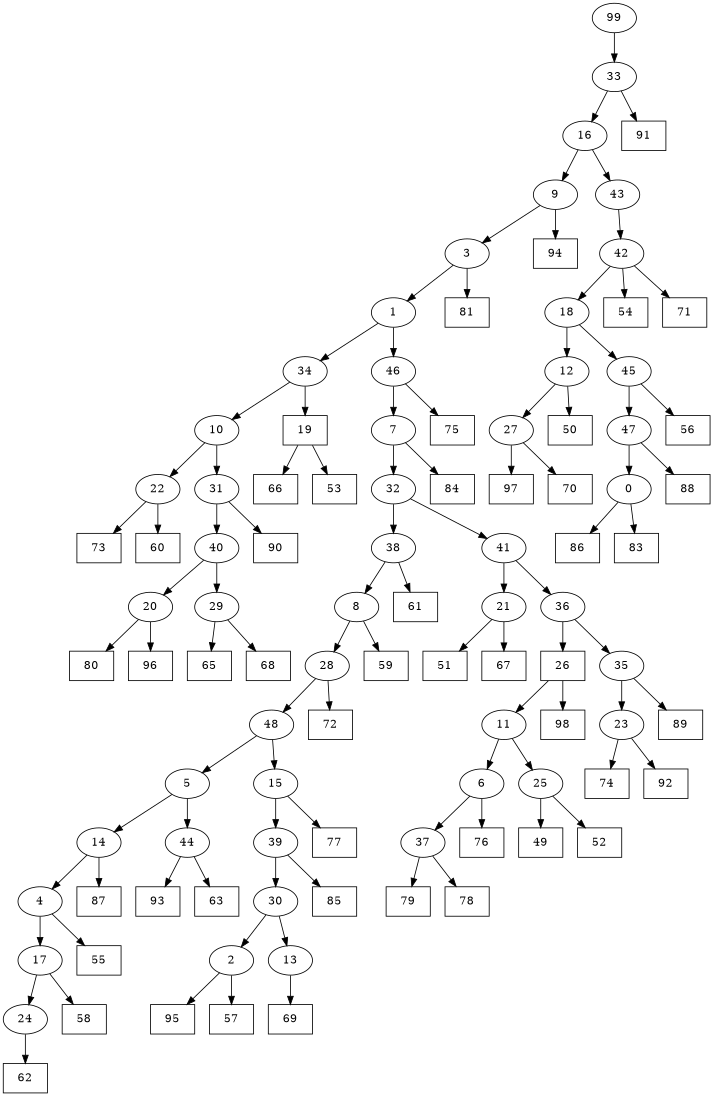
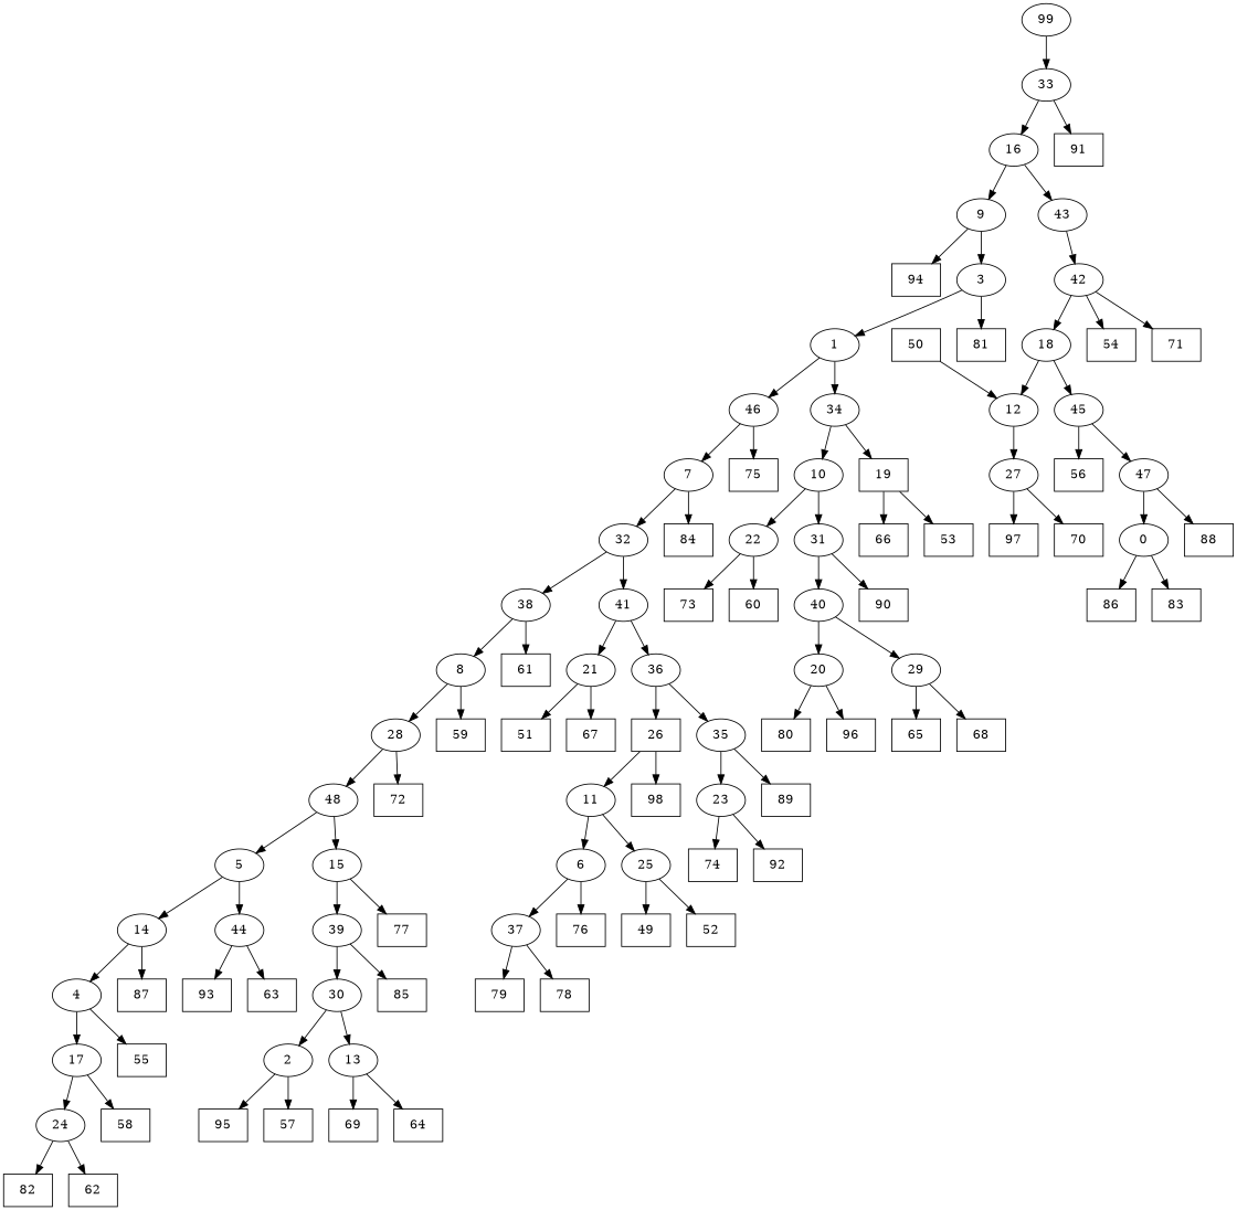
  digraph {
    node [shape=box]
    n1 [label=0 shape=""]
    n2 [label=86]
    n3 [label=83]
    n4 [label=1 shape=""]
    n5 [label=34 shape=""]
    n6 [label=46 shape=""]
    n7 [label=10 shape=""]
    n8 [label=19]
    n9 [label=7 shape=""]
    n10 [label=75]
    n11 [label=2 shape=""]
    n12 [label=95]
    n13 [label=57]
    n14 [label=3 shape=""]
    n15 [label=81]
    n16 [label=4 shape=""]
    n17 [label=17 shape=""]
    n18 [label=55]
    n19 [label=24 shape=""]
    n20 [label=58]
    n21 [label=5 shape=""]
    n22 [label=14 shape=""]
    n23 [label=44 shape=""]
    n24 [label=87]
    n25 [label=93]
    n26 [label=63]
    n27 [label=6 shape=""]
    n28 [label=37 shape=""]
    n29 [label=76]
    n30 [label=79]
    n31 [label=78]
    n32 [label=32 shape=""]
    n33 [label=84]
    n34 [label=38 shape=""]
    n35 [label=41 shape=""]
    n36 [label=8 shape=""]
    n37 [label=28 shape=""]
    n38 [label=59]
    n39 [label=48 shape=""]
    n40 [label=72]
    n41 [label=9 shape=""]
    n42 [label=94]
    n43 [label=22 shape=""]
    n44 [label=31 shape=""]
    n45 [label=73]
    n46 [label=60]
    n47 [label=40 shape=""]
    n48 [label=90]
    n49 [label=11 shape=""]
    n50 [label=25 shape=""]
    n51 [label=49]
    n52 [label=52]
    n53 [label=12 shape=""]
    n54 [label=27 shape=""]
    n55 [label=50]
    n56 [label=97]
    n57 [label=70]
    n58 [label=13 shape=""]
    n59 [label=69]
+   n60 [label=64]
    n61 [label=15 shape=""]
    n62 [label=39 shape=""]
    n63 [label=77]
    n64 [label=30 shape=""]
    n65 [label=85]
    n66 [label=16 shape=""]
    n67 [label=43 shape=""]
    n68 [label=42 shape=""]
+   n69 [label=82]
    n70 [label=62]
    n71 [label=18 shape=""]
    n72 [label=45 shape=""]
    n73 [label=47 shape=""]
    n74 [label=56]
    n75 [label=66]
    n76 [label=53]
    n77 [label=20 shape=""]
    n78 [label=80]
    n79 [label=96]
    n80 [label=21 shape=""]
    n81 [label=51]
    n82 [label=67]
    n83 [label=23 shape=""]
    n84 [label=74]
    n85 [label=92]
    n86 [label=26]
    n87 [label=98]
    n88 [label=29 shape=""]
    n89 [label=65]
    n90 [label=68]
    n91 [label=61]
    n92 [label=36 shape=""]
    n93 [label=33 shape=""]
    n94 [label=91]
    n95 [label=35 shape=""]
    n96 [label=89]
    n97 [label=54]
    n98 [label=71]
    n99 [label=88]
    n100 [label=99 shape=""]
    n1 -> n2
    n1 -> n3
    n4 -> n5
    n4 -> n6
    n5 -> n7
    n5 -> n8
    n6 -> n9
    n6 -> n10
    n7 -> n43
    n7 -> n44
    n8 -> n75
    n8 -> n76
    n9 -> n32
    n9 -> n33
    n11 -> n12
    n11 -> n13
    n14 -> n4
    n14 -> n15
    n16 -> n17
    n16 -> n18
    n17 -> n19
    n17 -> n20
+   n19 -> n69
    n19 -> n70
    n21 -> n22
    n21 -> n23
    n22 -> n16
    n22 -> n24
    n23 -> n25
    n23 -> n26
    n27 -> n28
    n27 -> n29
    n28 -> n30
    n28 -> n31
    n32 -> n34
    n32 -> n35
    n34 -> n36
    n34 -> n91
    n35 -> n80
    n35 -> n92
    n36 -> n37
    n36 -> n38
    n37 -> n39
    n37 -> n40
    n39 -> n21
    n39 -> n61
    n41 -> n14
    n41 -> n42
    n43 -> n45
    n43 -> n46
    n44 -> n47
    n44 -> n48
    n47 -> n77
    n47 -> n88
    n49 -> n27
    n49 -> n50
    n50 -> n51
    n50 -> n52
    n53 -> n54
-   n53 -> n55
+   n55 -> n53
    n54 -> n56
    n54 -> n57
    n58 -> n59
+   n58 -> n60
    n61 -> n62
    n61 -> n63
    n62 -> n64
    n62 -> n65
    n64 -> n11
    n64 -> n58
    n66 -> n41
    n66 -> n67
    n67 -> n68
    n68 -> n71
    n68 -> n97
    n68 -> n98
    n71 -> n53
    n71 -> n72
    n72 -> n73
    n72 -> n74
    n73 -> n1
    n73 -> n99
    n77 -> n78
    n77 -> n79
    n80 -> n81
    n80 -> n82
    n83 -> n84
    n83 -> n85
    n86 -> n49
    n86 -> n87
    n88 -> n89
    n88 -> n90
    n92 -> n86
    n92 -> n95
    n93 -> n66
    n93 -> n94
    n95 -> n83
    n95 -> n96
    n100 -> n93
  }
